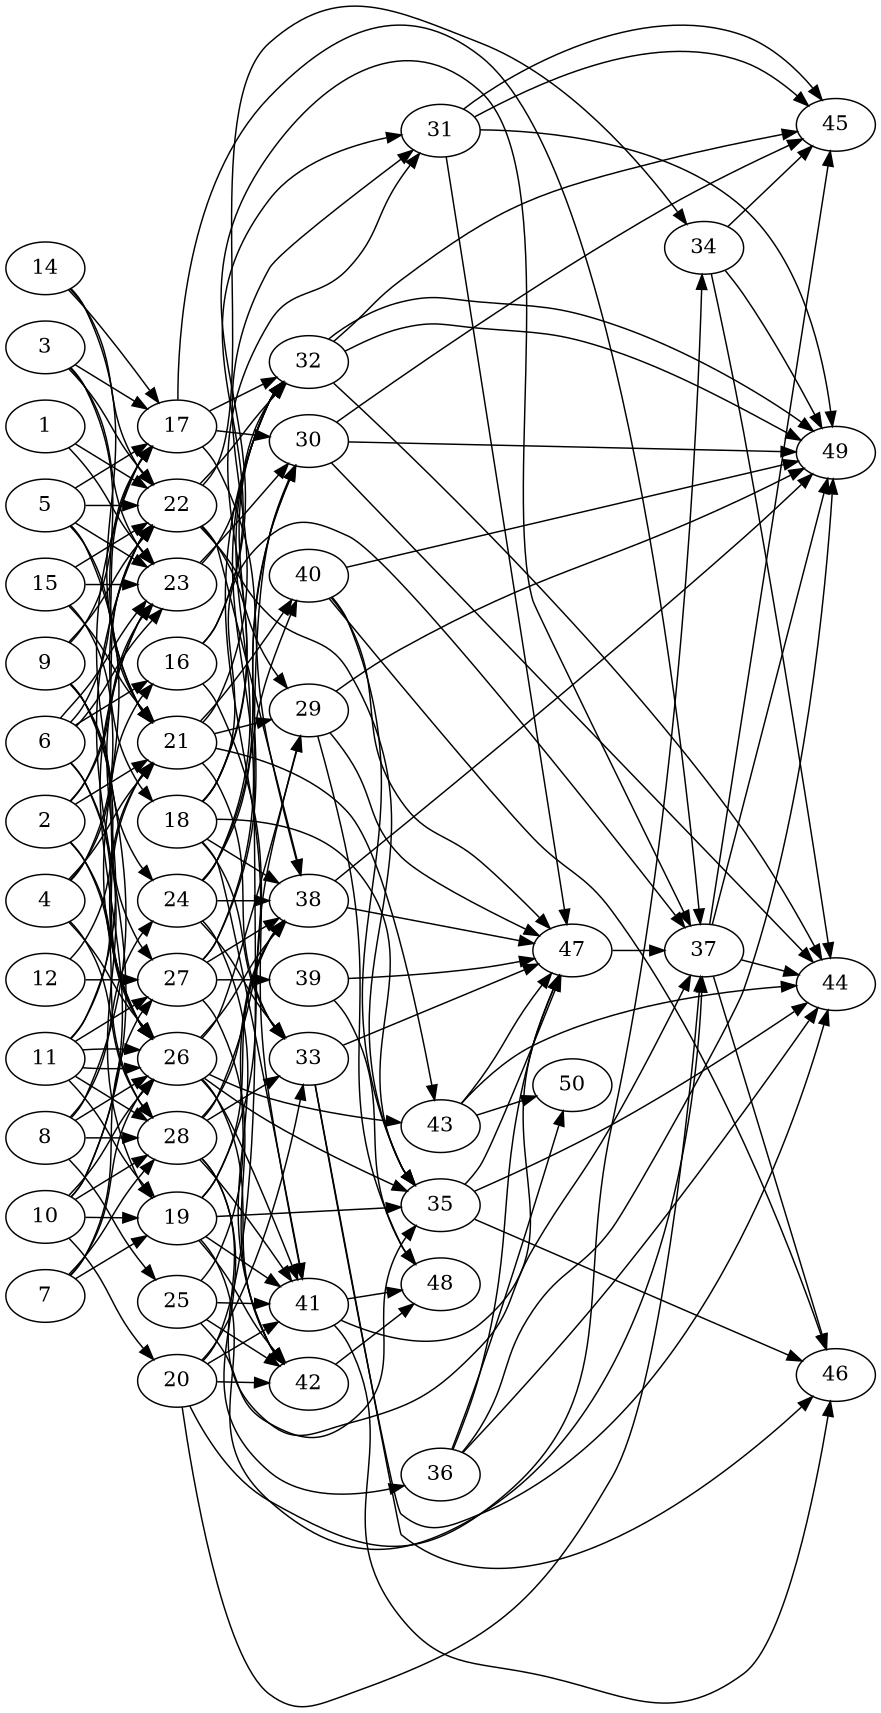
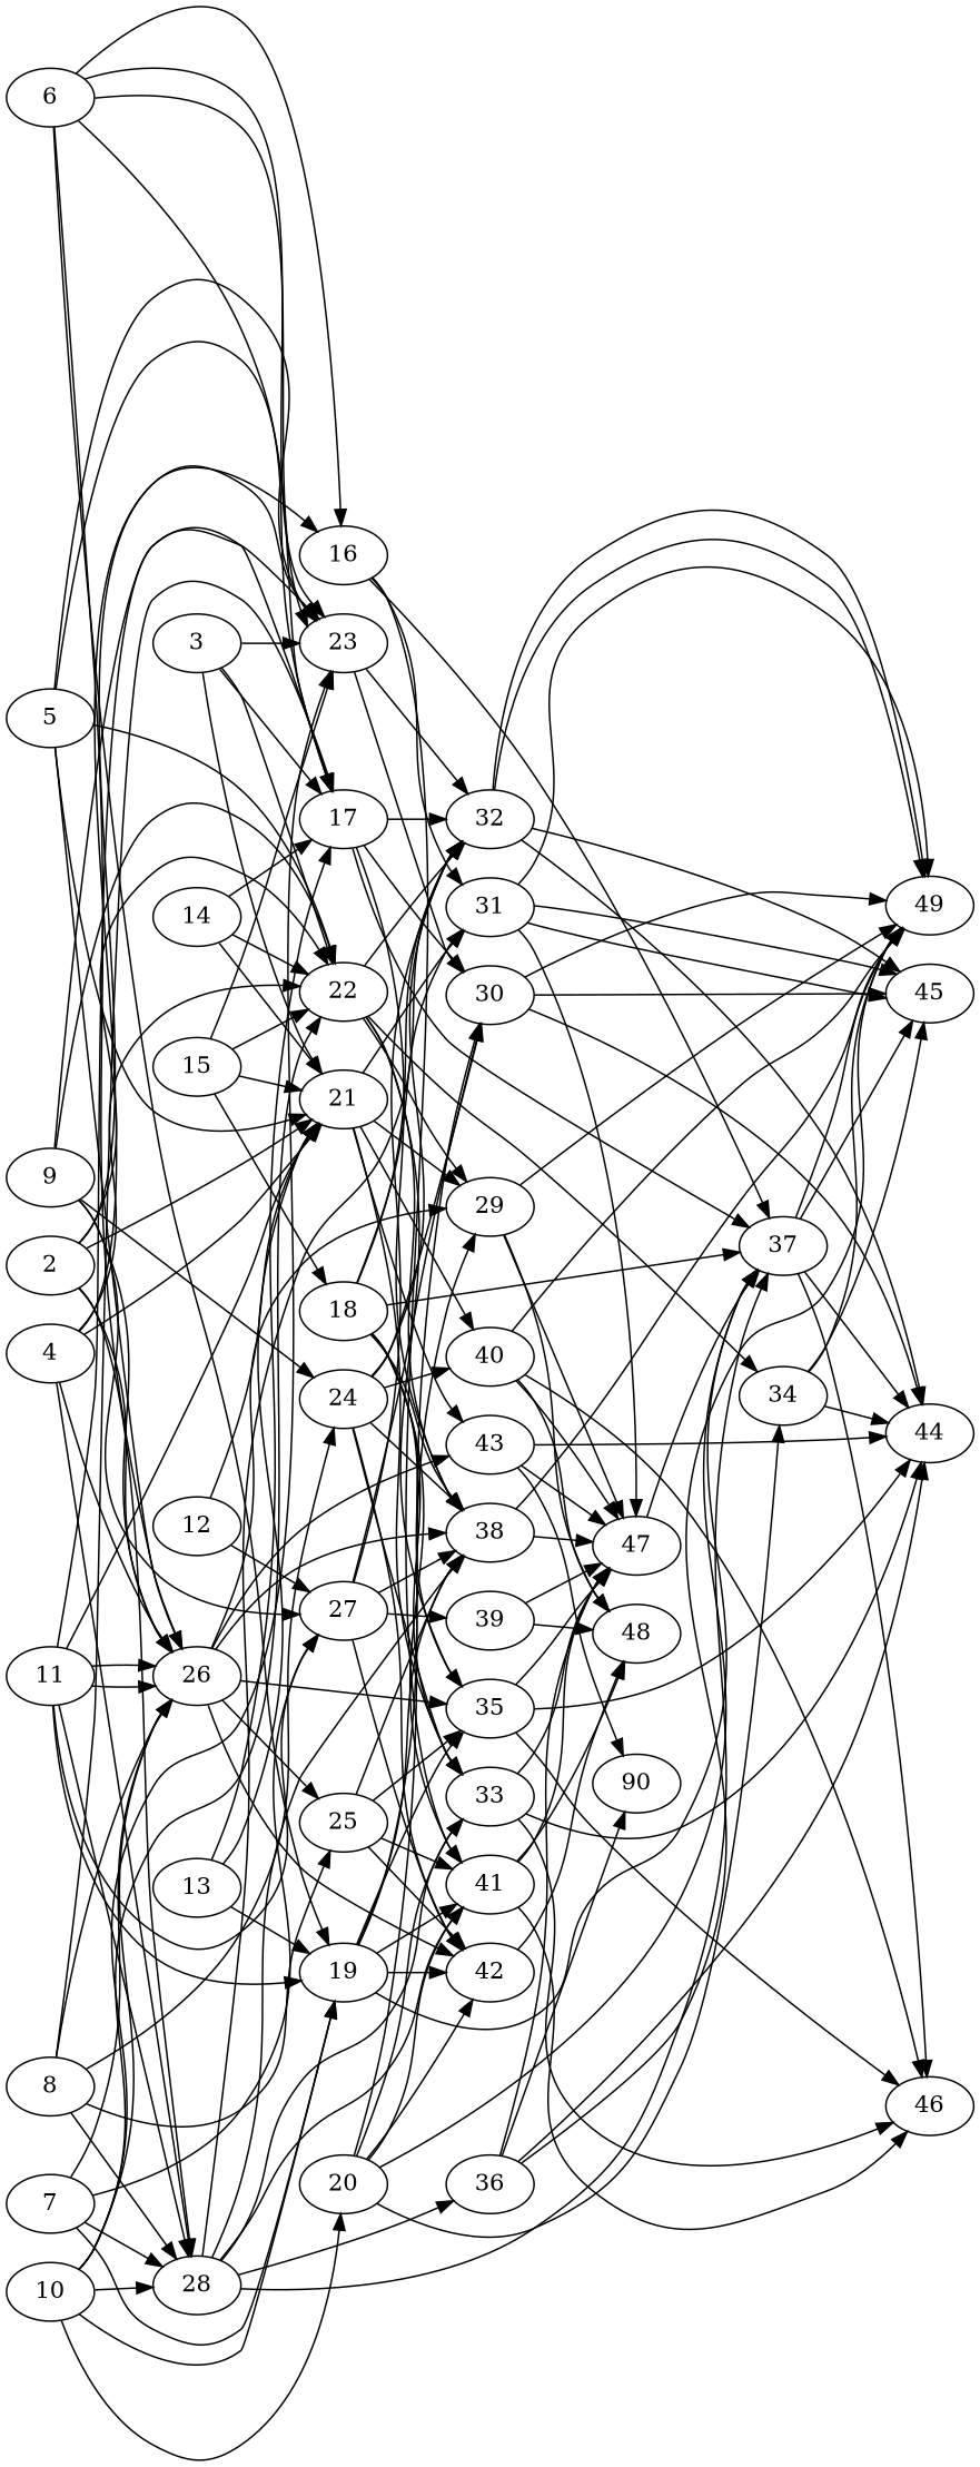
  digraph {
    rankdir=LR
    node [alpha=0.11]
-   1 [alpha=0.15 expect_size=32702464]
    22 [alpha=0.08 expect_size=37763072]
    23 [alpha=0.13 expect_size=33805312]
    32 [alpha=0.08 expect_size=6730752]
    38 [alpha=0.16 expect_size=8376320]
    35 [expect_size=27424768]
    29 [alpha=0.12 expect_size=41729024]
    34 [alpha=0.17 expect_size=8688640]
    30 [alpha=0.04 expect_size=32263168]
    49 [alpha=0.01 expect_size=26333184]
    45 [alpha=0.13 expect_size=17675264]
    44 [alpha=0.19 expect_size=23614464]
    47 [alpha=0.15 expect_size=42961920]
    46 [alpha=0.19 expect_size=43176960]
    48 [expect_size=35294208]
    2 [alpha=0.14 expect_size=13279232]
    21 [expect_size=42278912]
    26 [alpha=0.08 expect_size=35421184]
    28 [alpha=0.15 expect_size=50033664]
    31 [alpha=0.18 expect_size=27171840]
    33 [alpha=0.09 expect_size=26163200]
    40 [alpha=0.00 expect_size=24029184]
    43 [expect_size=49135616]
    41 [expect_size=34010112]
    42 [alpha=0.15 expect_size=29216768]
    37 [alpha=0.17 expect_size=8035328]
    36 [alpha=0.20 expect_size=36261888]
-   50 [alpha=0.04 expect_size=38990848]
+   50 [alpha=0.04 expect_size=38990848 label=90]
    3 [alpha=0.17 expect_size=22835200]
    17 [alpha=0.09 expect_size=23506944]
    4 [alpha=0.17 expect_size=31172608]
    16 [alpha=0.17 expect_size=42457088]
    5 [expect_size=6320128]
    20 [alpha=0.18 expect_size=18384896]
    6 [alpha=0.12 expect_size=25261056]
    19 [alpha=0.16 expect_size=28154880]
    7 [alpha=0.15 expect_size=23690240]
    27 [alpha=0.00 expect_size=28930048]
    39 [alpha=0.05 expect_size=43019264]
    8 [alpha=0.07 expect_size=10975232]
    24 [alpha=0.08 expect_size=33143808]
    25 [alpha=0.04 expect_size=17814528]
    9 [alpha=0.16 expect_size=11680768]
    10 [alpha=0.10 expect_size=40658944]
    11 [alpha=0.18 expect_size=8684544]
    12 [alpha=0.18 expect_size=44727296]
+   13 [alpha=0.20 expect_size=29463552]
    14 [alpha=0.14 expect_size=23077888]
    15 [alpha=0.07 expect_size=17100800]
    18 [alpha=0.16 expect_size=11401216]
-   1 -> 22
-   1 -> 23
    22 -> 32
    22 -> 38
    22 -> 35
    22 -> 29
    22 -> 34
    23 -> 32
    23 -> 30
    32 -> 49
    32 -> 49
    32 -> 45
    32 -> 44
    38 -> 49
    38 -> 47
    35 -> 44
    35 -> 47
    35 -> 46
    29 -> 49
    29 -> 47
    29 -> 48
    34 -> 49
    34 -> 45
    34 -> 44
    30 -> 49
    30 -> 45
    30 -> 44
    47 -> 37
    2 -> 22
    2 -> 23
    2 -> 21
    2 -> 26
    2 -> 28
    21 -> 29
    21 -> 31
    21 -> 33
    21 -> 40
    21 -> 43
    26 -> 38
    26 -> 35
    26 -> 29
    26 -> 43
-   26 -> 41
+   26 -> 25
    26 -> 42
    28 -> 32
    28 -> 38
    28 -> 33
    28 -> 41
    28 -> 37
    28 -> 36
    31 -> 49
    31 -> 45
    31 -> 45
    31 -> 47
    33 -> 44
    33 -> 47
    33 -> 46
    40 -> 49
    40 -> 47
    40 -> 46
-   40 -> 35
+   40 -> 48
    43 -> 44
    43 -> 47
    43 -> 50
    41 -> 47
    41 -> 46
    41 -> 48
    42 -> 48
    37 -> 49
    37 -> 45
    37 -> 44
    37 -> 46
    36 -> 49
    36 -> 44
    36 -> 47
    36 -> 50
    3 -> 22
    3 -> 23
    3 -> 21
    3 -> 17
    17 -> 32
    17 -> 38
    17 -> 30
    17 -> 37
    4 -> 22
    4 -> 21
    4 -> 26
    4 -> 28
    4 -> 16
    16 -> 31
    16 -> 41
    16 -> 37
    5 -> 22
    5 -> 23
    5 -> 21
    5 -> 26
    5 -> 17
    20 -> 34
    20 -> 30
    20 -> 33
    20 -> 41
    20 -> 42
    20 -> 37
    6 -> 23
    6 -> 23
    6 -> 26
    6 -> 17
    6 -> 16
    6 -> 19
    19 -> 38
    19 -> 35
    19 -> 29
    19 -> 41
    19 -> 42
    19 -> 37
    7 -> 26
    7 -> 28
    7 -> 19
    7 -> 27
    27 -> 32
    27 -> 38
    27 -> 30
    27 -> 42
    27 -> 39
    39 -> 47
    39 -> 48
    8 -> 26
    8 -> 28
    8 -> 17
    8 -> 24
    8 -> 25
    24 -> 32
    24 -> 38
    24 -> 30
    24 -> 33
    24 -> 40
    24 -> 42
    25 -> 38
    25 -> 35
    25 -> 41
    25 -> 42
    9 -> 22
    9 -> 26
    9 -> 17
    9 -> 27
    9 -> 24
    10 -> 22
    10 -> 23
    10 -> 26
    10 -> 28
    10 -> 20
    10 -> 19
    11 -> 23
    11 -> 21
    11 -> 26
    11 -> 26
    11 -> 28
    11 -> 19
    11 -> 27
    12 -> 21
    12 -> 27
+   13 -> 21
+   13 -> 17
+   13 -> 19
    14 -> 22
    14 -> 21
    14 -> 17
    15 -> 22
    15 -> 23
    15 -> 21
    15 -> 18
    18 -> 32
    18 -> 38
    18 -> 35
    18 -> 31
    18 -> 33
    18 -> 41
    18 -> 37
  }
